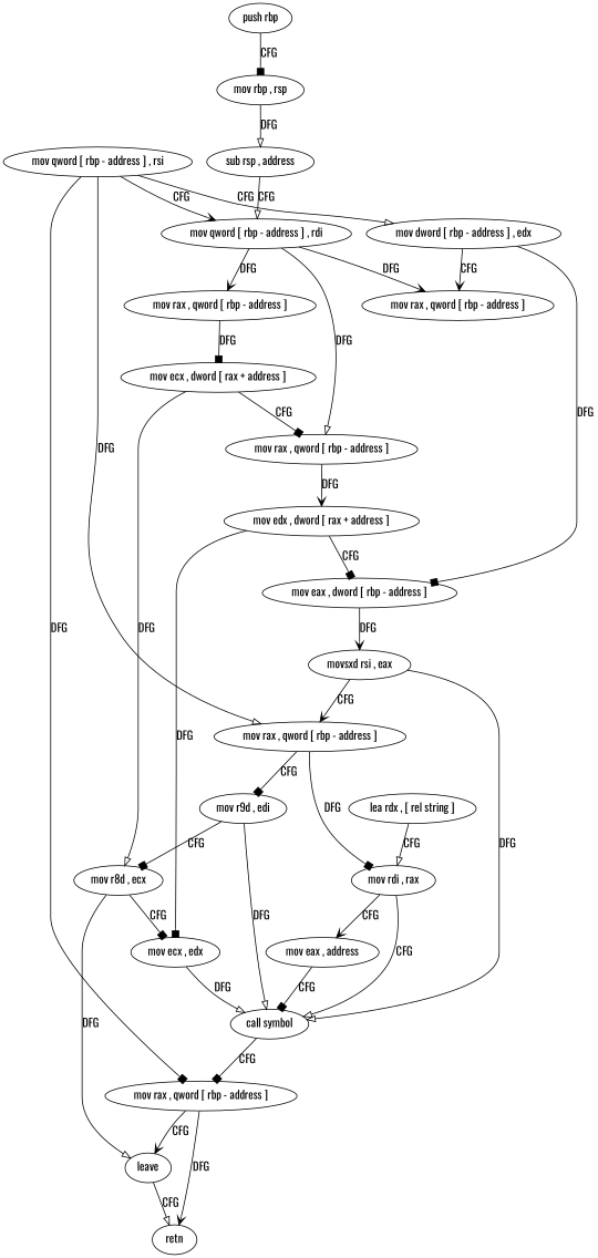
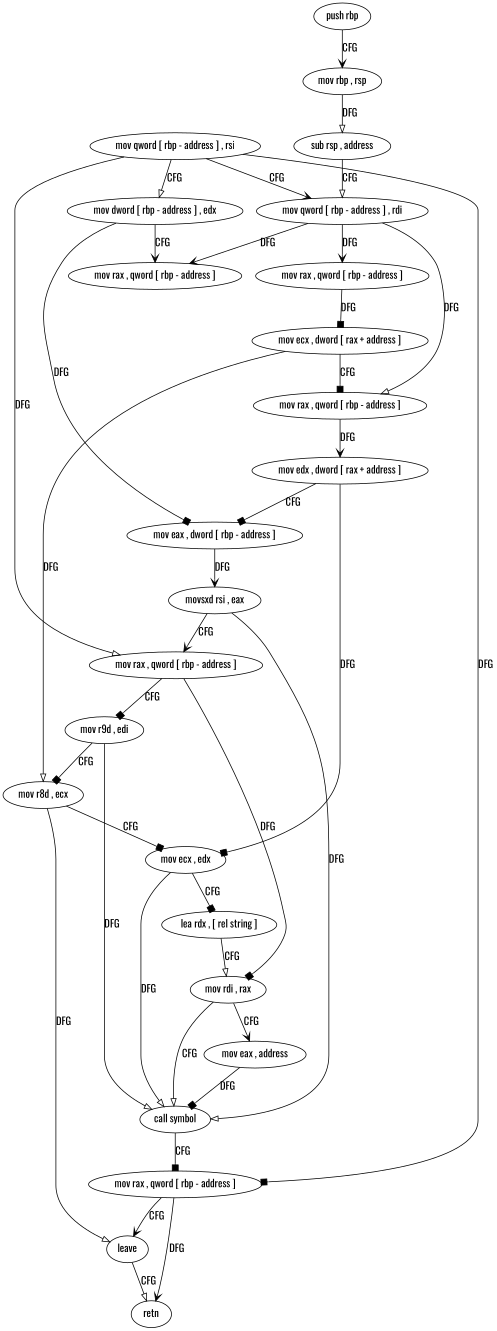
  digraph {
    fontname=Oswald
    node [fontname=Oswald]
    edge [arrowhead=onormal fontname=Oswald]
    n1 [label="push rbp"]
    n2 [label="mov rbp , rsp"]
    n3 [label="sub rsp , address"]
    n4 [label="mov qword [ rbp - address ] , rdi"]
    n5 [label="mov rax , qword [ rbp - address ]"]
    n6 [label="mov rax , qword [ rbp - address ]"]
    n7 [label="mov rax , qword [ rbp - address ]"]
    n8 [label="mov qword [ rbp - address ] , rsi"]
    n9 [label="mov dword [ rbp - address ] , edx"]
    n10 [label="mov rax , qword [ rbp - address ]"]
    n11 [label="mov rax , qword [ rbp - address ]"]
    n12 [label="mov ecx , dword [ rax + address ]"]
    n13 [label="mov edx , dword [ rax + address ]"]
    n14 [label="mov eax , dword [ rbp - address ]"]
    n15 [label="mov r9d , edi"]
    n16 [label="mov rdi , rax"]
    n17 [label=leave]
    n18 [label=retn]
    n19 [label="movsxd rsi , eax"]
    n20 [label="mov r8d , ecx"]
    n21 [label="call symbol"]
    n22 [label="mov ecx , edx"]
    n23 [label="lea rdx , [ rel string ]"]
    n24 [label="mov eax , address"]
-   n1 -> n2 [arrowhead=box label=CFG]
+   n1 -> n2 [arrowhead=vee label=CFG]
    n2 -> n3 [label=DFG]
    n3 -> n4 [label=CFG]
    n4 -> n5 [arrowhead=vee label=DFG]
    n4 -> n6 [arrowhead=vee label=DFG]
    n4 -> n7 [label=DFG]
    n6 -> n12 [arrowhead=box label=DFG]
    n7 -> n13 [arrowhead=vee label=DFG]
    n8 -> n4 [arrowhead=vee label=CFG]
    n8 -> n9 [label=CFG]
    n8 -> n10 [label=DFG]
    n8 -> n11 [arrowhead=box label=DFG]
    n9 -> n5 [arrowhead=vee label=CFG]
    n9 -> n14 [arrowhead=box label=DFG]
    n10 -> n15 [arrowhead=box label=CFG]
    n10 -> n16 [arrowhead=box label=DFG]
    n11 -> n17 [arrowhead=vee label=CFG]
    n11 -> n18 [arrowhead=vee label=DFG]
    n12 -> n7 [arrowhead=box label=CFG]
    n12 -> n20 [label=DFG]
    n13 -> n14 [arrowhead=box label=CFG]
    n13 -> n22 [arrowhead=box label=DFG]
    n14 -> n19 [arrowhead=vee label=DFG]
    n15 -> n20 [arrowhead=box label=CFG]
    n15 -> n21 [label=DFG]
    n16 -> n21 [label=CFG]
    n16 -> n24 [arrowhead=vee label=CFG]
    n17 -> n18 [label=CFG]
    n19 -> n10 [arrowhead=vee label=CFG]
    n19 -> n21 [label=DFG]
    n20 -> n17 [label=DFG]
    n20 -> n22 [arrowhead=box label=CFG]
    n21 -> n11 [arrowhead=box label=CFG]
    n22 -> n21 [label=DFG]
+   n22 -> n23 [arrowhead=box label=CFG]
    n23 -> n16 [label=CFG]
-   n24 -> n21 [arrowhead=box label=CFG]
+   n24 -> n21 [arrowhead=box label=DFG]
  }
